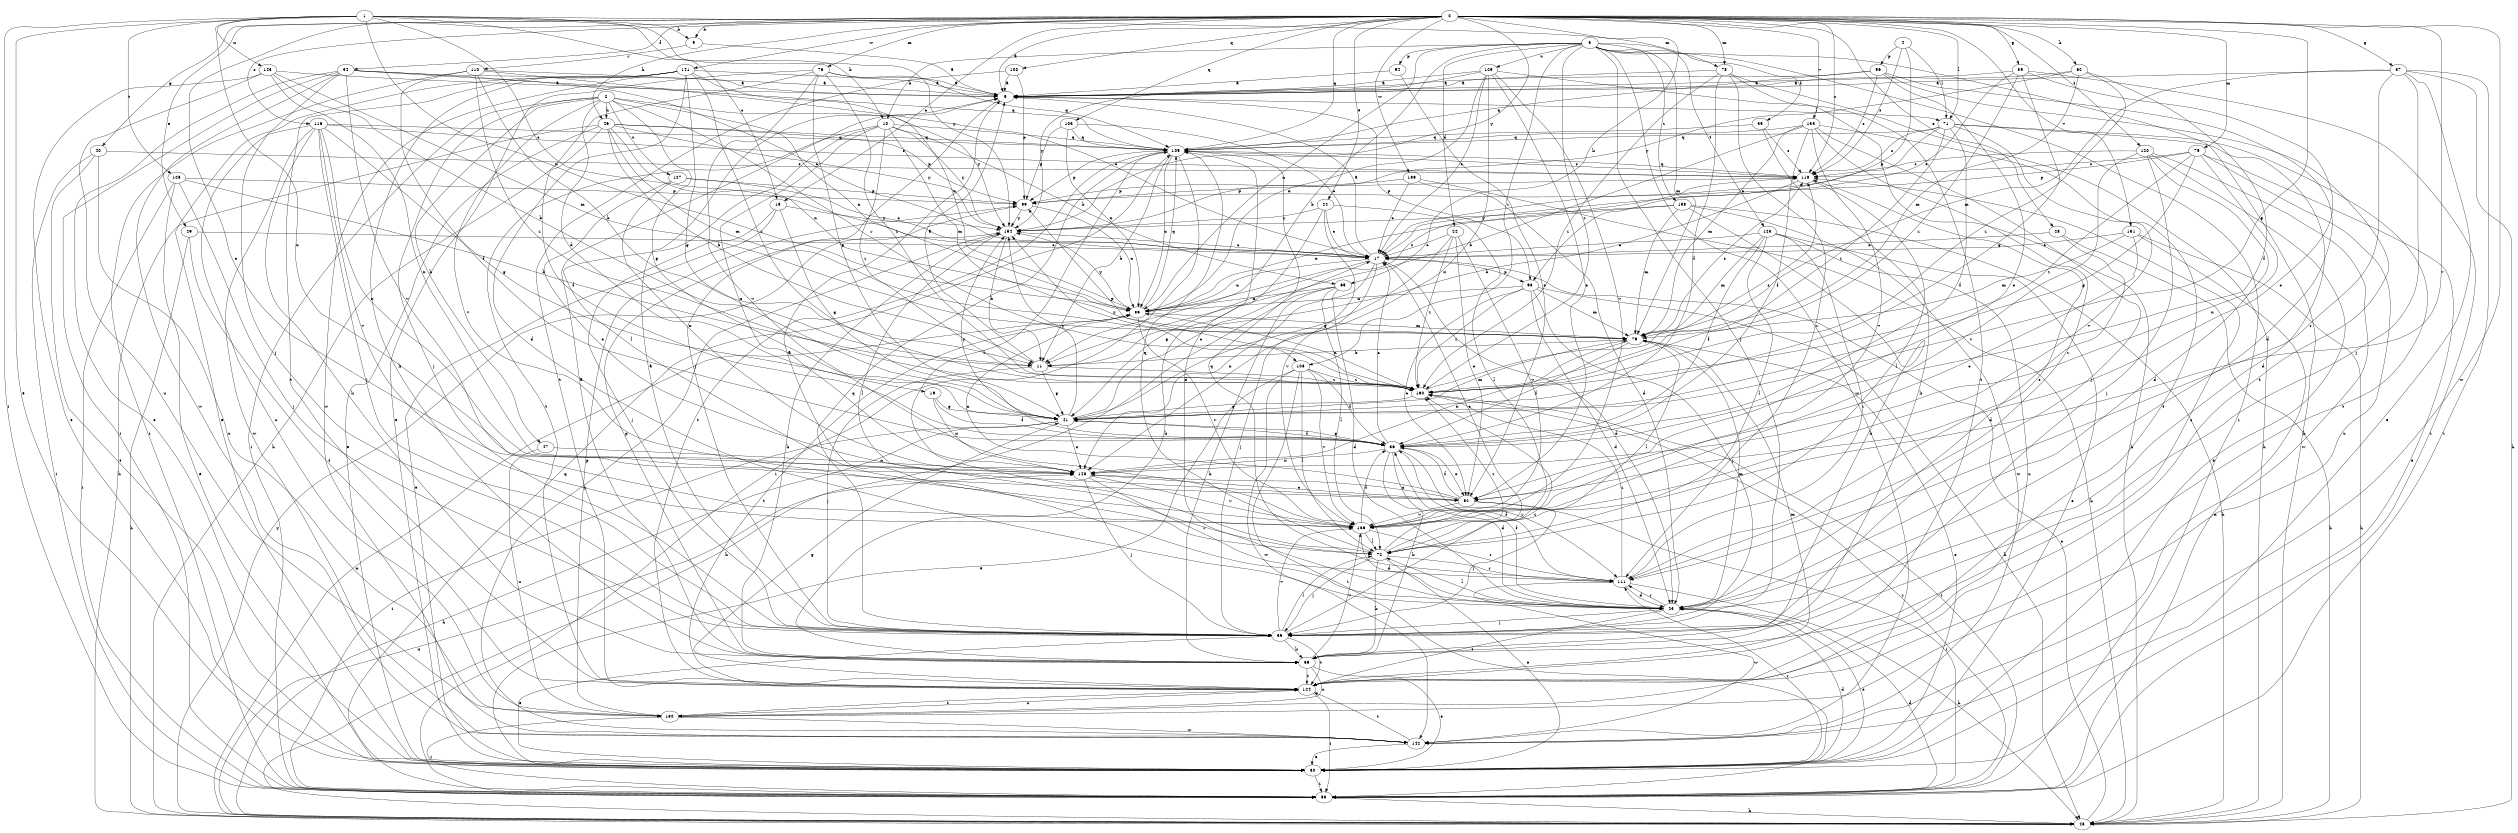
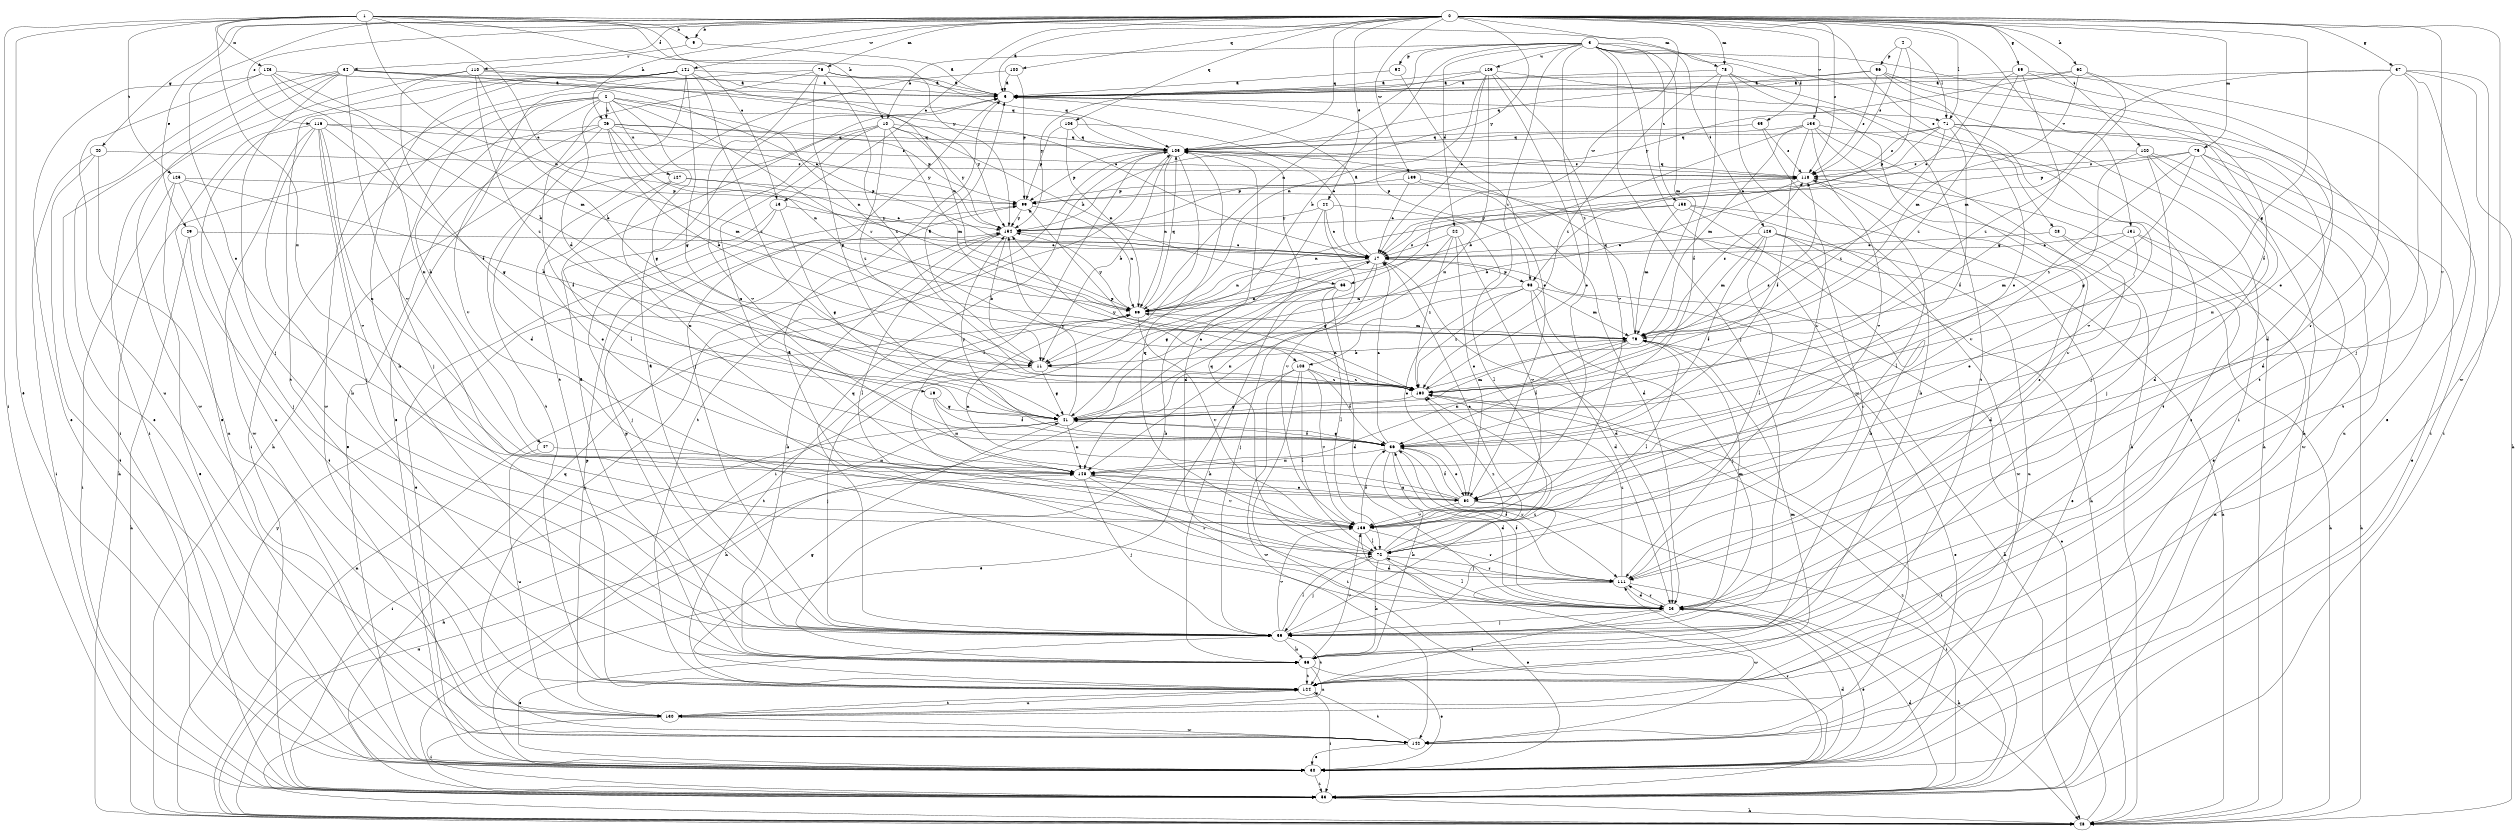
  strict digraph {
    0
    5
    9
    13
    24
    28
    29
    34
    37
    39
    40
    41
    46
    62
    65
    71
    75
    76
    78
    92
    100
    103
    105
    116
    118
    120
    131
    133
    136
    139
    141
    142
    154
    59
    98
    110
    30
    17
    72
    66
    48
    23
    124
    53
    79
    111
    160
    130
    148
    36
    86
    11
    99
    1
    10
    n56 [label=125]
    143
    2
    19
    47
    108
    127
    3
    22
    35
    94
    123
    129
    158
    4
    96
    0 -> 5 [label=a]
    0 -> 9 [label=b]
    0 -> 13 [label=c]
    0 -> 24 [label=e]
    0 -> 28 [label=e]
    0 -> 29 [label=e]
    0 -> 34 [label=f]
    0 -> 37 [label=g]
    0 -> 39 [label=g]
    0 -> 40 [label=g]
    0 -> 41 [label=g]
    0 -> 46 [label=h]
    0 -> 62 [label=k]
-   0 -> 65 [label=k]
+   0 -> 65 [label=w]
    0 -> 71 [label=l]
    0 -> 75 [label=m]
    0 -> 76 [label=m]
    0 -> 78 [label=m]
    0 -> 92 [label=o]
    0 -> 100 [label=q]
    0 -> 103 [label=q]
    0 -> 105 [label=q]
    0 -> 116 [label=s]
    0 -> 118 [label=s]
    0 -> 120 [label=t]
    0 -> 131 [label=v]
    0 -> 133 [label=v]
    0 -> 136 [label=v]
    0 -> 139 [label=w]
    0 -> 141 [label=w]
    0 -> 142 [label=w]
    0 -> 154 [label=y]
    5 -> 71 [label=l]
    5 -> 59 [label=j]
    5 -> 98 [label=p]
    9 -> 5 [label=a]
    9 -> 110 [label=r]
    13 -> 41 [label=g]
    13 -> 154 [label=y]
    13 -> 59 [label=j]
    13 -> 30 [label=e]
    24 -> 136 [label=v]
    24 -> 154 [label=y]
    24 -> 17 [label=c]
    24 -> 72 [label=l]
    24 -> 66 [label=k]
    28 -> 17 [label=c]
    28 -> 48 [label=h]
    28 -> 23 [label=d]
    29 -> 17 [label=c]
    29 -> 48 [label=h]
    29 -> 124 [label=t]
    34 -> 5 [label=a]
    34 -> 105 [label=q]
    34 -> 136 [label=v]
    34 -> 142 [label=w]
    34 -> 59 [label=j]
    34 -> 30 [label=e]
    34 -> 17 [label=c]
    34 -> 53 [label=i]
    37 -> 5 [label=a]
    37 -> 59 [label=j]
    37 -> 30 [label=e]
    37 -> 48 [label=h]
    37 -> 53 [label=i]
    37 -> 79 [label=m]
    37 -> 111 [label=r]
    39 -> 5 [label=a]
    39 -> 41 [label=g]
    39 -> 92 [label=o]
    39 -> 17 [label=c]
    39 -> 53 [label=i]
    39 -> 160 [label=z]
    40 -> 118 [label=s]
    40 -> 30 [label=t]
    40 -> 53 [label=i]
    40 -> 130 [label=u]
    41 -> 154 [label=y]
    41 -> 17 [label=c]
    41 -> 48 [label=h]
    41 -> 53 [label=i]
    41 -> 79 [label=m]
    41 -> 148 [label=x]
    41 -> 36 [label=f]
    46 -> 105 [label=q]
    46 -> 154 [label=y]
    46 -> 30 [label=e]
    46 -> 48 [label=h]
    46 -> 79 [label=m]
    46 -> 36 [label=f]
    46 -> 86 [label=n]
    46 -> 11 [label=b]
    46 -> 99 [label=p]
    62 -> 5 [label=a]
    62 -> 154 [label=y]
    62 -> 79 [label=m]
    62 -> 160 [label=z]
    62 -> 36 [label=f]
    65 -> 72 [label=l]
    65 -> 66 [label=k]
    65 -> 48 [label=h]
    65 -> 23 [label=d]
    65 -> 86 [label=n]
    71 -> 105 [label=q]
    71 -> 118 [label=s]
    71 -> 136 [label=v]
    71 -> 17 [label=c]
    71 -> 23 [label=d]
    71 -> 124 [label=t]
    71 -> 160 [label=z]
    71 -> 36 [label=f]
    75 -> 41 [label=g]
    75 -> 118 [label=s]
    75 -> 30 [label=e]
    75 -> 160 [label=z]
    75 -> 130 [label=u]
    75 -> 148 [label=x]
    75 -> 99 [label=p]
    76 -> 5 [label=a]
    76 -> 41 [label=g]
    76 -> 105 [label=q]
    76 -> 136 [label=v]
    76 -> 30 [label=e]
    76 -> 48 [label=h]
    76 -> 160 [label=z]
    78 -> 5 [label=a]
    78 -> 48 [label=h]
    78 -> 124 [label=t]
    78 -> 111 [label=r]
    78 -> 160 [label=z]
    78 -> 36 [label=f]
    92 -> 136 [label=v]
    92 -> 59 [label=j]
    92 -> 53 [label=i]
    92 -> 148 [label=x]
    92 -> 36 [label=f]
    92 -> 86 [label=n]
    100 -> 5 [label=a]
    100 -> 124 [label=t]
    100 -> 99 [label=p]
    103 -> 105 [label=q]
    103 -> 17 [label=c]
    103 -> 86 [label=n]
    103 -> 99 [label=p]
    105 -> 118 [label=s]
    105 -> 72 [label=l]
    105 -> 23 [label=d]
    105 -> 124 [label=t]
    105 -> 53 [label=i]
    105 -> 86 [label=n]
    105 -> 11 [label=b]
    105 -> 99 [label=p]
    116 -> 41 [label=g]
    116 -> 105 [label=q]
    116 -> 118 [label=s]
    116 -> 136 [label=v]
    116 -> 142 [label=w]
    116 -> 59 [label=j]
    116 -> 66 [label=k]
    116 -> 130 [label=u]
    116 -> 148 [label=x]
    118 -> 105 [label=q]
    118 -> 72 [label=l]
    118 -> 11 [label=b]
    118 -> 99 [label=p]
    120 -> 118 [label=s]
    120 -> 136 [label=v]
    120 -> 142 [label=w]
    120 -> 59 [label=j]
    120 -> 30 [label=e]
    120 -> 23 [label=d]
    131 -> 92 [label=o]
    131 -> 17 [label=c]
    131 -> 48 [label=h]
    131 -> 53 [label=n]
    131 -> 79 [label=m]
    133 -> 105 [label=q]
    133 -> 136 [label=v]
    133 -> 59 [label=j]
    133 -> 124 [label=t]
    133 -> 79 [label=m]
    133 -> 111 [label=r]
    133 -> 36 [label=f]
    133 -> 11 [label=b]
    136 -> 72 [label=l]
    136 -> 23 [label=d]
    136 -> 111 [label=r]
    136 -> 36 [label=f]
    139 -> 17 [label=c]
    139 -> 48 [label=h]
    139 -> 23 [label=d]
    139 -> 99 [label=p]
    141 -> 5 [label=a]
    141 -> 41 [label=g]
    141 -> 142 [label=w]
    141 -> 30 [label=e]
    141 -> 66 [label=k]
    141 -> 23 [label=d]
    141 -> 124 [label=t]
    141 -> 160 [label=z]
    141 -> 86 [label=n]
    142 -> 154 [label=y]
    142 -> 30 [label=e]
    142 -> 124 [label=t]
    154 -> 17 [label=c]
    154 -> 72 [label=l]
    154 -> 66 [label=k]
    154 -> 11 [label=b]
    59 -> 5 [label=a]
    59 -> 105 [label=q]
    59 -> 136 [label=v]
    59 -> 30 [label=e]
    59 -> 72 [label=l]
    59 -> 66 [label=k]
    59 -> 124 [label=t]
    59 -> 160 [label=z]
    98 -> 92 [label=o]
    98 -> 59 [label=j]
    98 -> 48 [label=h]
    98 -> 23 [label=d]
    98 -> 79 [label=m]
    98 -> 160 [label=z]
    98 -> 86 [label=n]
    110 -> 5 [label=a]
    110 -> 17 [label=c]
    110 -> 53 [label=i]
    110 -> 160 [label=z]
    110 -> 36 [label=f]
    110 -> 11 [label=b]
    30 -> 23 [label=d]
    30 -> 53 [label=i]
    30 -> 111 [label=r]
    17 -> 5 [label=a]
    17 -> 41 [label=g]
    17 -> 59 [label=j]
    17 -> 98 [label=p]
    17 -> 23 [label=d]
    17 -> 148 [label=x]
    17 -> 86 [label=n]
    72 -> 105 [label=q]
    72 -> 59 [label=j]
    72 -> 30 [label=e]
    72 -> 17 [label=c]
    72 -> 66 [label=k]
    72 -> 111 [label=r]
    72 -> 160 [label=z]
    66 -> 5 [label=a]
    66 -> 118 [label=s]
    66 -> 136 [label=v]
    66 -> 30 [label=e]
    66 -> 124 [label=t]
    66 -> 130 [label=u]
    66 -> 99 [label=p]
    48 -> 154 [label=y]
    48 -> 17 [label=c]
    48 -> 148 [label=x]
    48 -> 86 [label=n]
    23 -> 5 [label=a]
    23 -> 59 [label=j]
    23 -> 30 [label=e]
    23 -> 72 [label=l]
    23 -> 124 [label=t]
    23 -> 79 [label=m]
    23 -> 111 [label=r]
    23 -> 36 [label=f]
    124 -> 41 [label=g]
    124 -> 53 [label=i]
    124 -> 79 [label=m]
    124 -> 130 [label=u]
    53 -> 105 [label=q]
    53 -> 48 [label=h]
    53 -> 23 [label=d]
    53 -> 160 [label=z]
+   79 -> 105 [label=q]
    79 -> 118 [label=s]
    79 -> 30 [label=e]
    79 -> 72 [label=l]
    79 -> 148 [label=x]
    79 -> 36 [label=f]
    79 -> 11 [label=b]
    111 -> 105 [label=q]
    111 -> 118 [label=s]
    111 -> 142 [label=w]
    111 -> 48 [label=h]
    111 -> 23 [label=d]
    111 -> 160 [label=z]
    111 -> 36 [label=f]
    160 -> 41 [label=g]
    160 -> 118 [label=s]
    160 -> 154 [label=y]
    160 -> 53 [label=i]
    160 -> 86 [label=n]
    160 -> 99 [label=p]
    130 -> 142 [label=w]
    130 -> 124 [label=t]
    130 -> 53 [label=i]
    130 -> 99 [label=p]
    148 -> 92 [label=o]
    148 -> 136 [label=v]
    148 -> 59 [label=j]
    148 -> 111 [label=r]
    36 -> 41 [label=g]
    36 -> 92 [label=o]
    36 -> 154 [label=y]
    36 -> 17 [label=c]
    36 -> 66 [label=k]
    36 -> 23 [label=d]
    36 -> 111 [label=r]
    36 -> 148 [label=x]
    86 -> 105 [label=q]
    86 -> 118 [label=s]
    86 -> 136 [label=v]
    86 -> 154 [label=y]
    86 -> 124 [label=t]
    86 -> 79 [label=m]
    11 -> 5 [label=a]
    11 -> 41 [label=g]
    11 -> 59 [label=j]
    11 -> 160 [label=z]
    99 -> 154 [label=y]
    99 -> 86 [label=n]
    1 -> 9 [label=b]
    1 -> 13 [label=c]
    1 -> 78 [label=m]
    1 -> 154 [label=y]
    1 -> 30 [label=e]
    1 -> 17 [label=c]
    1 -> 53 [label=i]
    1 -> 148 [label=x]
    1 -> 86 [label=n]
    1 -> 10 [label=b]
    1 -> n56 [label=t]
    1 -> 143 [label=x]
    10 -> 65 [label=k]
    10 -> 105 [label=q]
    10 -> 154 [label=y]
    10 -> 72 [label=l]
    10 -> 124 [label=t]
    10 -> 79 [label=m]
    10 -> 160 [label=z]
    10 -> 148 [label=x]
    n56 -> 59 [label=j]
    n56 -> 30 [label=e]
    n56 -> 53 [label=i]
    n56 -> 11 [label=b]
    n56 -> 99 [label=p]
    143 -> 5 [label=a]
    143 -> 30 [label=e]
    143 -> 79 [label=m]
    143 -> 130 [label=u]
    143 -> 148 [label=x]
    143 -> 11 [label=b]
    2 -> 41 [label=g]
    2 -> 46 [label=h]
    2 -> 136 [label=v]
    2 -> 154 [label=y]
    2 -> 59 [label=j]
    2 -> 53 [label=i]
    2 -> 86 [label=n]
    2 -> 19 [label=d]
    2 -> 47 [label=h]
    2 -> 108 [label=r]
    2 -> 127 [label=u]
    19 -> 41 [label=g]
    19 -> 148 [label=x]
    19 -> 36 [label=f]
    47 -> 130 [label=u]
    47 -> 148 [label=x]
    108 -> 136 [label=v]
    108 -> 142 [label=w]
    108 -> 30 [label=e]
    108 -> 72 [label=l]
    108 -> 53 [label=i]
    108 -> 160 [label=z]
    108 -> 36 [label=f]
    127 -> 92 [label=o]
    127 -> 17 [label=c]
    127 -> 148 [label=x]
    127 -> 99 [label=p]
    3 -> 142 [label=w]
    3 -> 59 [label=j]
    3 -> 48 [label=h]
    3 -> 53 [label=i]
    3 -> 79 [label=m]
    3 -> 160 [label=z]
    3 -> 86 [label=n]
    3 -> 11 [label=b]
    3 -> 10 [label=b]
    3 -> 108 [label=r]
    3 -> 22 [label=d]
    3 -> 35 [label=f]
    3 -> 94 [label=p]
    3 -> 123 [label=t]
    3 -> 129 [label=u]
    3 -> 158 [label=z]
    22 -> 41 [label=g]
    22 -> 92 [label=o]
    22 -> 136 [label=v]
    22 -> 17 [label=c]
    22 -> 160 [label=z]
    35 -> 105 [label=q]
    35 -> 118 [label=s]
    35 -> 66 [label=k]
    94 -> 5 [label=a]
    94 -> 92 [label=o]
    123 -> 30 [label=e]
    123 -> 17 [label=c]
    123 -> 72 [label=l]
    123 -> 79 [label=m]
    123 -> 111 [label=r]
    123 -> 130 [label=u]
    123 -> 36 [label=f]
    129 -> 5 [label=a]
    129 -> 92 [label=o]
    129 -> 136 [label=v]
    129 -> 154 [label=y]
    129 -> 17 [label=c]
    129 -> 48 [label=h]
    129 -> 148 [label=x]
    129 -> 86 [label=n]
    158 -> 142 [label=w]
    158 -> 154 [label=y]
    158 -> 66 [label=k]
    158 -> 48 [label=h]
    158 -> 79 [label=m]
    158 -> 86 [label=n]
    4 -> 71 [label=l]
    4 -> 118 [label=s]
    4 -> 98 [label=p]
    4 -> 96 [label=p]
    96 -> 5 [label=a]
    96 -> 92 [label=o]
    96 -> 105 [label=q]
    96 -> 118 [label=s]
    96 -> 23 [label=d]
    96 -> 124 [label=t]
  }
